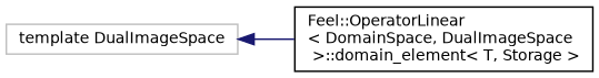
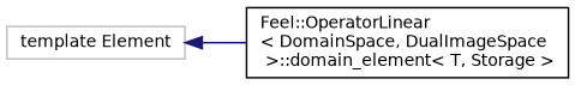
  digraph {
    rankdir=LR
    node [fillcolor=white fontname=Helvetica fontsize=10 shape=record style=filled]
-   n1 [color=grey75 height=0.2 label="template DualImageSpace" width=0.4]
+   n1 [color=grey75 height=0.2 label="template Element" width=0.4]
    n2 [color=black height=0.2 label="Feel::OperatorLinear\l\< DomainSpace, DualImageSpace\l \>::domain_element\< T, Storage \>" width=0.4]
    n1 -> n2 [color=midnightblue dir=back fontname=Helvetica fontsize=10 labelfontname=Helvetica labelfontsize=10 style=solid]
  }
